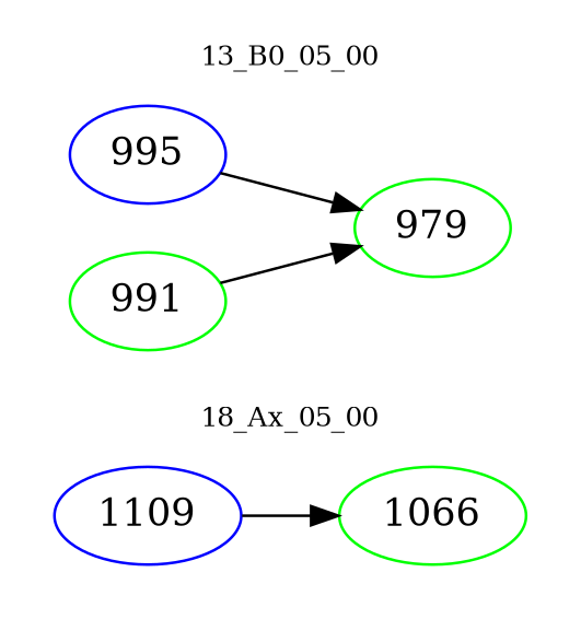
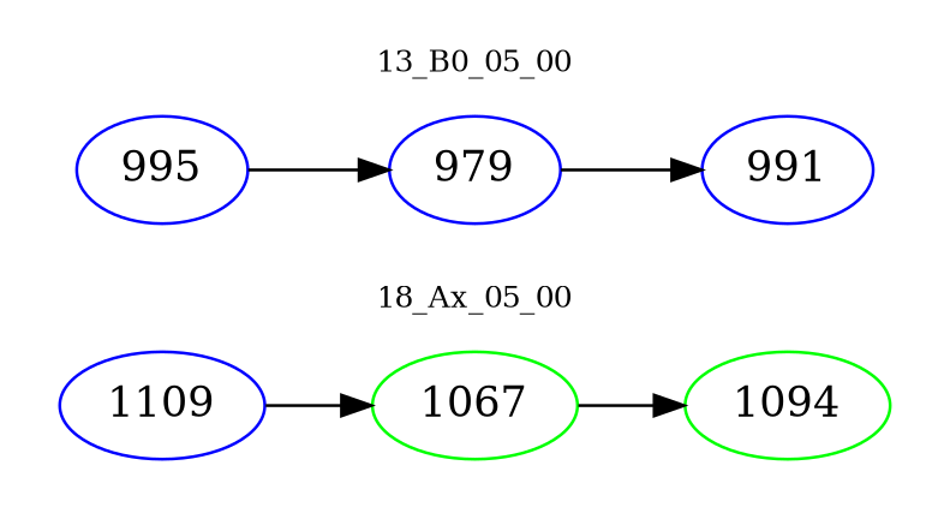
  digraph {
    rankdir=LR
    node [color=green]
    edge [color=black]
-   n1 [label=1066]
+   n1 [label=1067]
+   n2 [label=1094]
    n3 [color=blue label=1109]
-   n4 [label=979]
+   n4 [color=blue label=979]
    n5 [color=blue label=995]
-   n6 [label=991]
+   n6 [color=blue label=991]
    subgraph cluster_1 {
      color=white
      fontsize=10
      label="18_Ax_05_00"
      n1
+     n2
      n3
    }
    subgraph cluster_2 {
      color=white
      fontsize=10
      label="13_B0_05_00"
      n4
      n5
      n6
    }
+   n1 -> n2
    n3 -> n1
-   n6 -> n4
+   n4 -> n6
    n5 -> n4
  }
